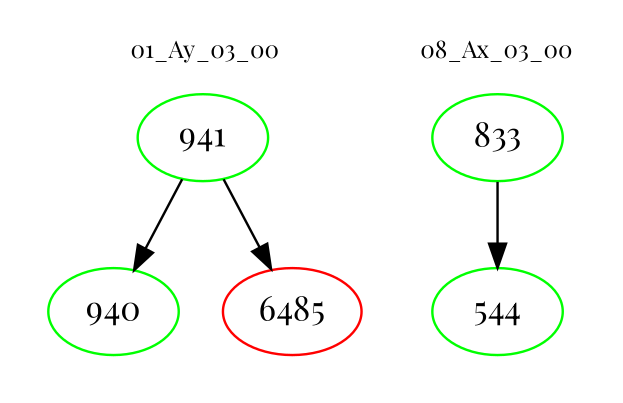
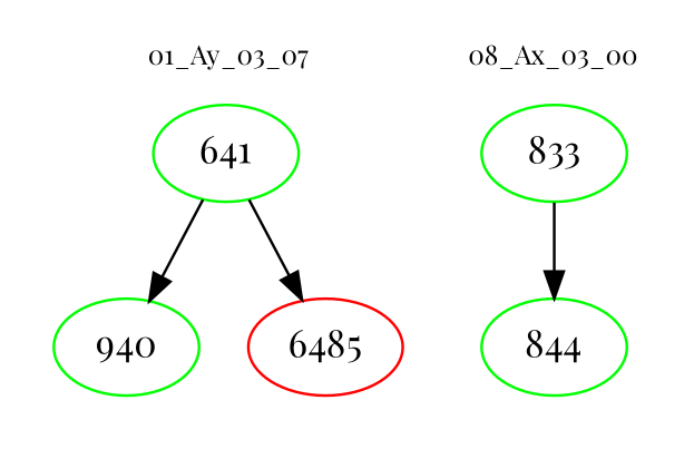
  digraph {
    fontname="Playfair Display"
    node [color=green fontname="Playfair Display"]
    edge [arrowhead=normal color=black fontname="Playfair Display"]
-   n1 [label=941]
+   n1 [label=641]
    n2 [label=940]
    n3 [color=red label=6485]
    n4 [label=833]
-   n5 [label=544]
+   n5 [label=844]
    subgraph cluster_1 {
      color=white
      fontsize=10
-     label="01_Ay_03_00"
+     label="01_Ay_03_07"
      n1
      n2
      n3
    }
    subgraph cluster_2 {
      color=white
      fontsize=10
      label="08_Ax_03_00"
      n4
      n5
    }
    n1 -> n2
    n1 -> n3
    n4 -> n5
  }
